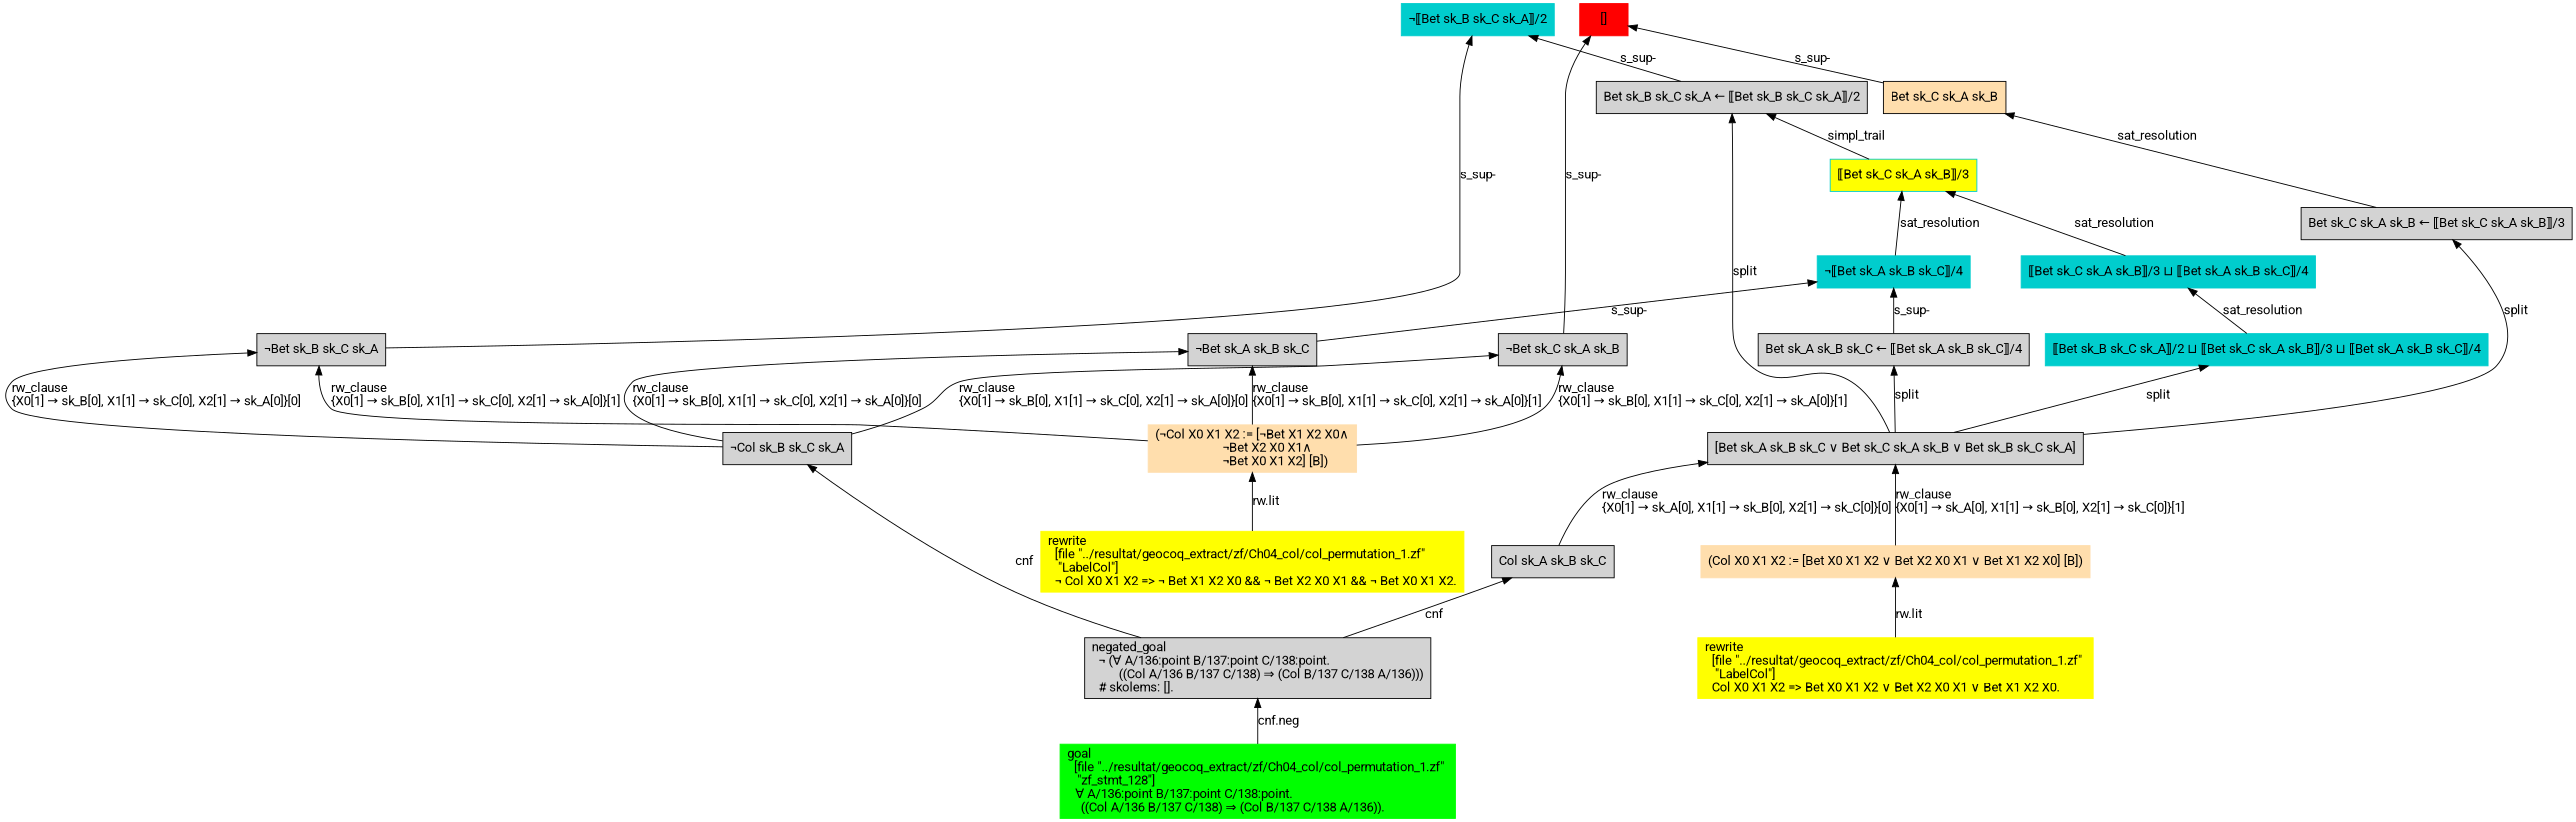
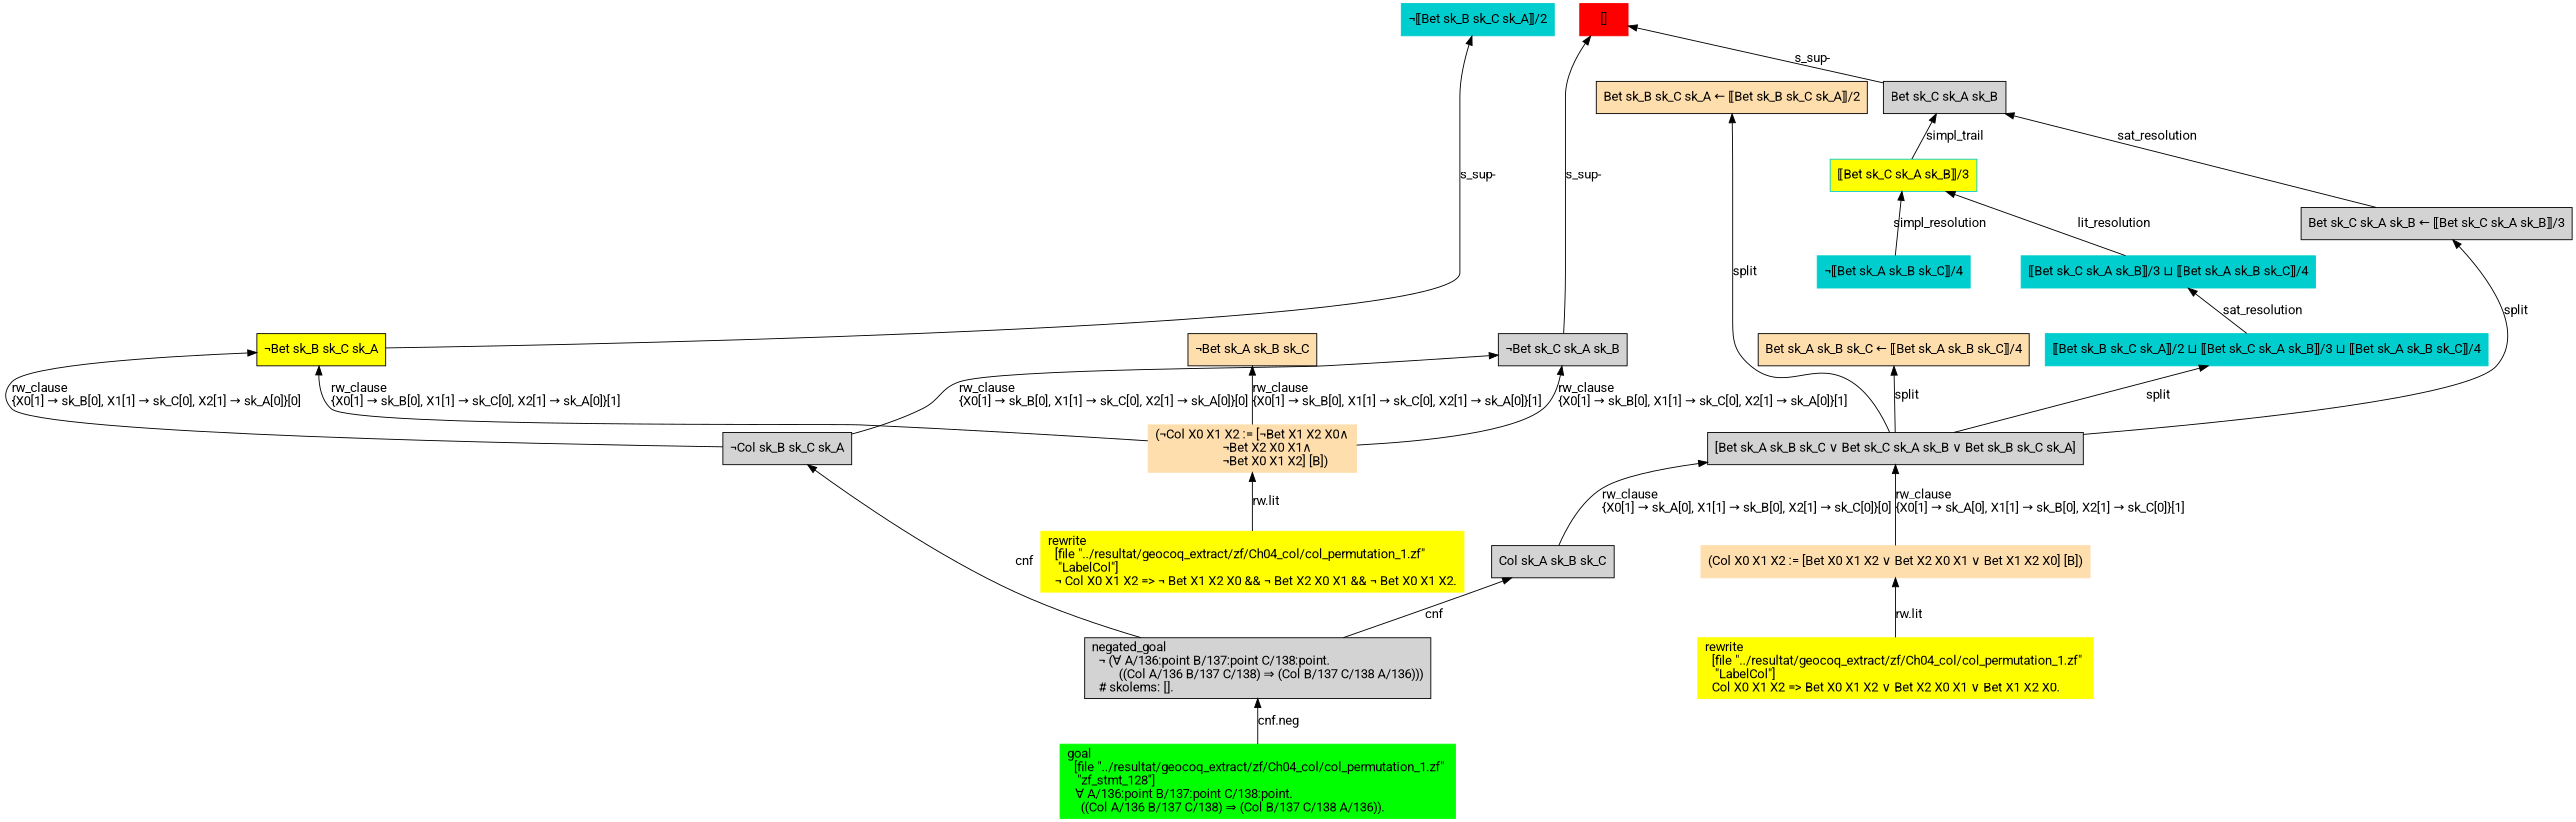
  digraph {
    fontname=Roboto
    node [fontname=Roboto shape=box style=filled]
    edge [dir=back fontname=Roboto]
    n1 [color=red label="[]"]
    n2 [label="¬Bet sk_C sk_A sk_B\l"]
-   n3 [label="Bet sk_C sk_A sk_B\l" fillcolor=navajowhite]
+   n3 [label="Bet sk_C sk_A sk_B\l"]
    n4 [color=navajowhite label="(¬Col X0 X1 X2 := [¬Bet X1 X2 X0∧\l                    ¬Bet X2 X0 X1∧\l                    ¬Bet X0 X1 X2] [B])\l"]
    n5 [label="¬Col sk_B sk_C sk_A\l"]
    n6 [color=cyan3 fillcolor=yellow label="⟦Bet sk_C sk_A sk_B⟧/3\l"]
    n7 [label="Bet sk_C sk_A sk_B ← ⟦Bet sk_C sk_A sk_B⟧/3\l"]
    n8 [color=yellow label="rewrite\l  [file \"../resultat/geocoq_extract/zf/Ch04_col/col_permutation_1.zf\" \l   \"LabelCol\"]\l  ¬ Col X0 X1 X2 =\> ¬ Bet X1 X2 X0 && ¬ Bet X2 X0 X1 && ¬ Bet X0 X1 X2.\l"]
    n9 [label="negated_goal\l  ¬ (∀ A/136:point B/137:point C/138:point.\l        ((Col A/136 B/137 C/138) ⇒ (Col B/137 C/138 A/136)))\l  # skolems: [].\l"]
    n10 [color=green label="goal\l  [file \"../resultat/geocoq_extract/zf/Ch04_col/col_permutation_1.zf\" \l   \"zf_stmt_128\"]\l  ∀ A/136:point B/137:point C/138:point.\l    ((Col A/136 B/137 C/138) ⇒ (Col B/137 C/138 A/136)).\l"]
    n11 [color=cyan3 label="¬⟦Bet sk_A sk_B sk_C⟧/4\l"]
    n12 [color=cyan3 label="⟦Bet sk_C sk_A sk_B⟧/3 ⊔ ⟦Bet sk_A sk_B sk_C⟧/4\l"]
    n13 [label="[Bet sk_A sk_B sk_C ∨ Bet sk_C sk_A sk_B ∨ Bet sk_B sk_C sk_A]\l"]
-   n14 [label="¬Bet sk_A sk_B sk_C\l"]
-   n15 [label="Bet sk_A sk_B sk_C ← ⟦Bet sk_A sk_B sk_C⟧/4\l"]
+   n14 [label="¬Bet sk_A sk_B sk_C\l" fillcolor=navajowhite]
+   n15 [label="Bet sk_A sk_B sk_C ← ⟦Bet sk_A sk_B sk_C⟧/4\l" fillcolor=navajowhite]
    n16 [color=cyan3 label="⟦Bet sk_B sk_C sk_A⟧/2 ⊔ ⟦Bet sk_C sk_A sk_B⟧/3 ⊔ ⟦Bet sk_A sk_B sk_C⟧/4\l"]
    n17 [color=navajowhite label="(Col X0 X1 X2 := [Bet X0 X1 X2 ∨ Bet X2 X0 X1 ∨ Bet X1 X2 X0] [B])\l"]
    n18 [label="Col sk_A sk_B sk_C\l"]
    n19 [color=yellow label="rewrite\l  [file \"../resultat/geocoq_extract/zf/Ch04_col/col_permutation_1.zf\" \l   \"LabelCol\"]\l  Col X0 X1 X2 =\> Bet X0 X1 X2 ∨ Bet X2 X0 X1 ∨ Bet X1 X2 X0.\l"]
    n20 [color=cyan3 label="¬⟦Bet sk_B sk_C sk_A⟧/2\l"]
-   n21 [label="¬Bet sk_B sk_C sk_A\l"]
-   n22 [label="Bet sk_B sk_C sk_A ← ⟦Bet sk_B sk_C sk_A⟧/2\l"]
+   n21 [label="¬Bet sk_B sk_C sk_A\l" fillcolor=yellow]
+   n22 [label="Bet sk_B sk_C sk_A ← ⟦Bet sk_B sk_C sk_A⟧/2\l" fillcolor=navajowhite]
    n1 -> n2 [label="s_sup-\l"]
    n1 -> n3 [label="s_sup-\l"]
    n2 -> n4 [label="rw_clause\l\{X0[1] → sk_B[0], X1[1] → sk_C[0], X2[1] → sk_A[0]\}[1]\l"]
    n2 -> n5 [label="rw_clause\l\{X0[1] → sk_B[0], X1[1] → sk_C[0], X2[1] → sk_A[0]\}[0]\l"]
-   n22 -> n6 [label=simpl_trail]
+   n3 -> n6 [label=simpl_trail]
    n3 -> n7 [label=sat_resolution]
    n4 -> n8 [label="rw.lit"]
    n5 -> n9 [label=cnf]
-   n6 -> n11 [label=sat_resolution]
-   n6 -> n12 [label=sat_resolution]
+   n6 -> n11 [label=simpl_resolution]
+   n6 -> n12 [label=lit_resolution]
    n7 -> n13 [label=split]
    n9 -> n10 [label="cnf.neg"]
-   n11 -> n14 [label="s_sup-\l"]
-   n11 -> n15 [label="s_sup-\l"]
    n12 -> n16 [label=sat_resolution]
    n13 -> n17 [label="rw_clause\l\{X0[1] → sk_A[0], X1[1] → sk_B[0], X2[1] → sk_C[0]\}[1]\l"]
    n13 -> n18 [label="rw_clause\l\{X0[1] → sk_A[0], X1[1] → sk_B[0], X2[1] → sk_C[0]\}[0]\l"]
    n14 -> n4 [label="rw_clause\l\{X0[1] → sk_B[0], X1[1] → sk_C[0], X2[1] → sk_A[0]\}[1]\l"]
-   n14 -> n5 [label="rw_clause\l\{X0[1] → sk_B[0], X1[1] → sk_C[0], X2[1] → sk_A[0]\}[0]\l"]
    n15 -> n13 [label=split]
    n16 -> n13 [label=split]
    n17 -> n19 [label="rw.lit"]
    n18 -> n9 [label=cnf]
    n20 -> n21 [label="s_sup-\l"]
-   n20 -> n22 [label="s_sup-\l"]
    n21 -> n4 [label="rw_clause\l\{X0[1] → sk_B[0], X1[1] → sk_C[0], X2[1] → sk_A[0]\}[1]\l"]
    n21 -> n5 [label="rw_clause\l\{X0[1] → sk_B[0], X1[1] → sk_C[0], X2[1] → sk_A[0]\}[0]\l"]
    n22 -> n13 [label=split]
  }
